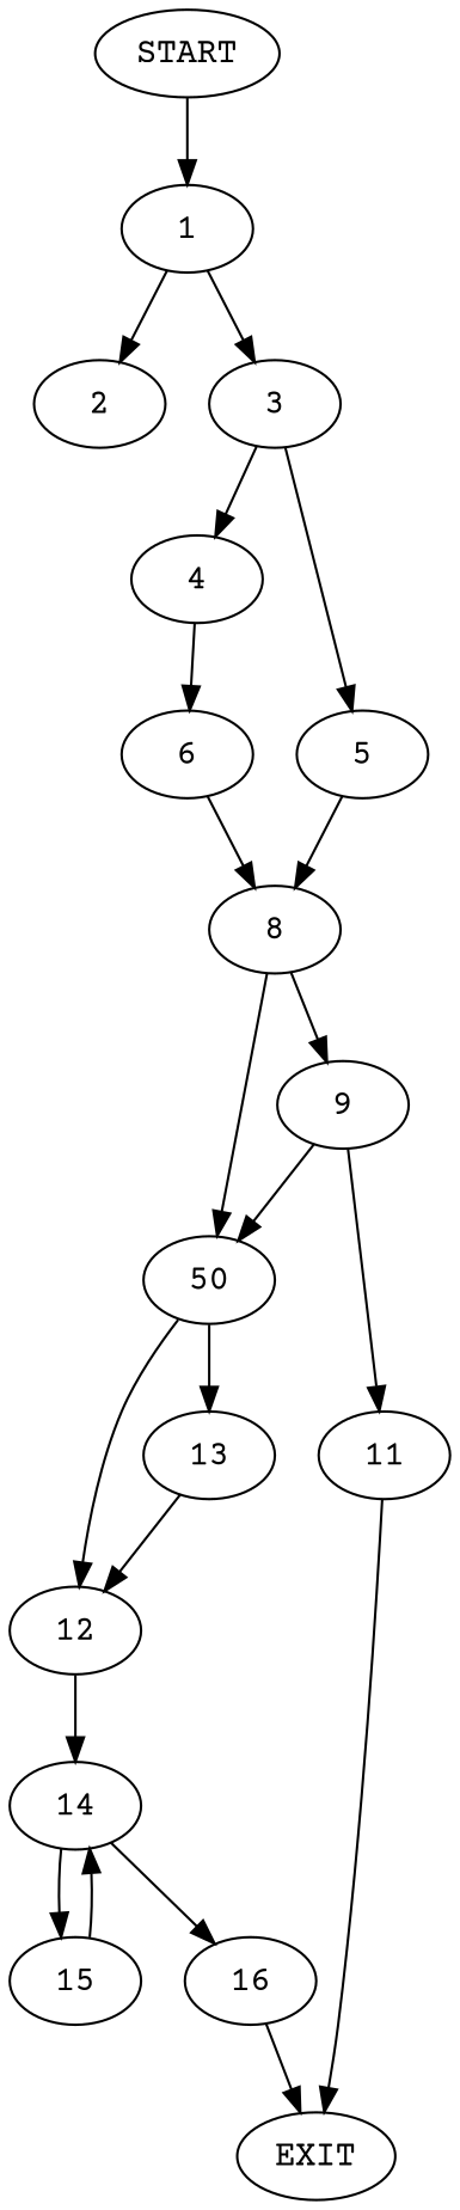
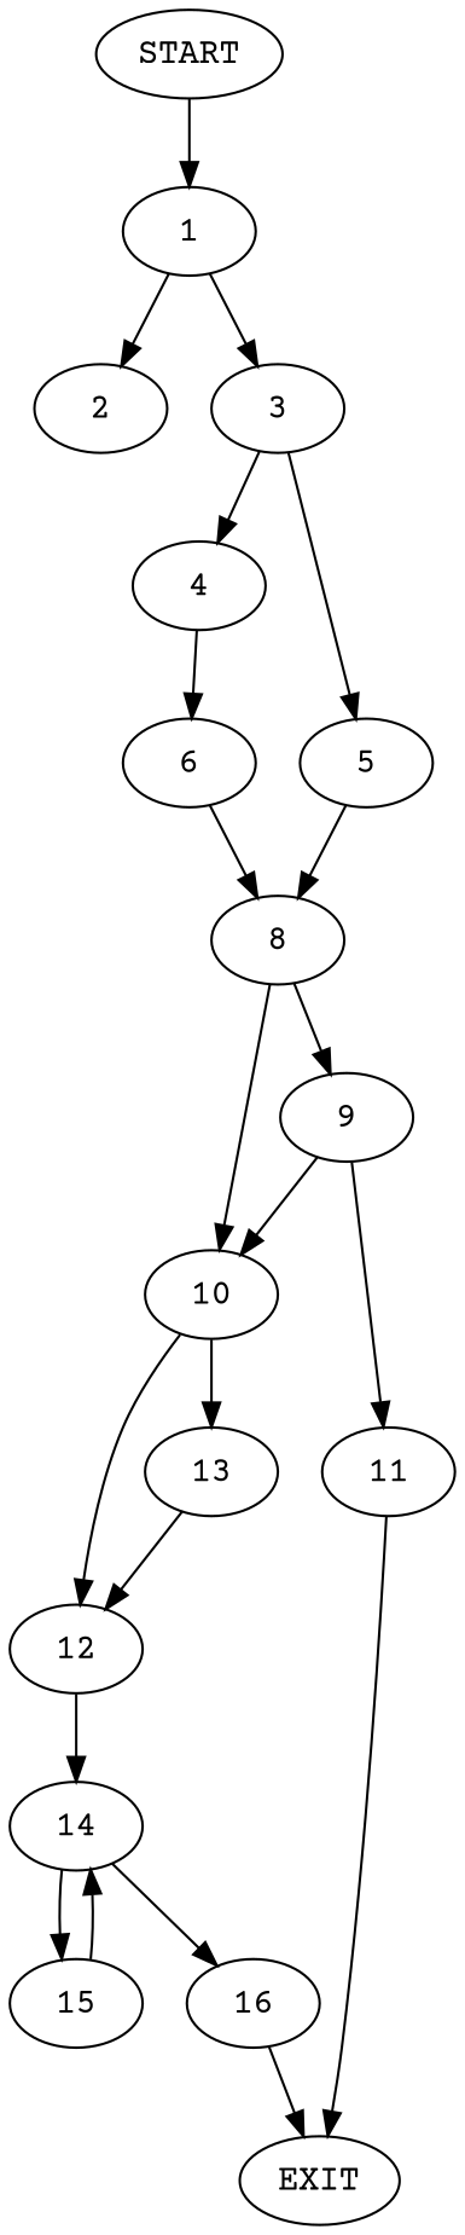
  digraph {
    fontname="Courier Prime"
    node [fontname="Courier Prime"]
    edge [fontname="Courier Prime"]
    n1 [label=START]
    1
    2
    3
    n5 [label=EXIT]
    4
    5
    6
    8
    9
-   10 [label=50]
+   10
    11
    12
    13
    14
    15
    16
    n1 -> 1
    1 -> 2
    1 -> 3
    3 -> 4
    3 -> 5
    4 -> 6
    5 -> 8
    6 -> 8
    8 -> 9
    8 -> 10
    9 -> 10
    9 -> 11
    10 -> 12
    10 -> 13
    11 -> n5
    12 -> 14
    13 -> 12
    14 -> 15
    14 -> 16
    15 -> 14
    16 -> n5
  }
